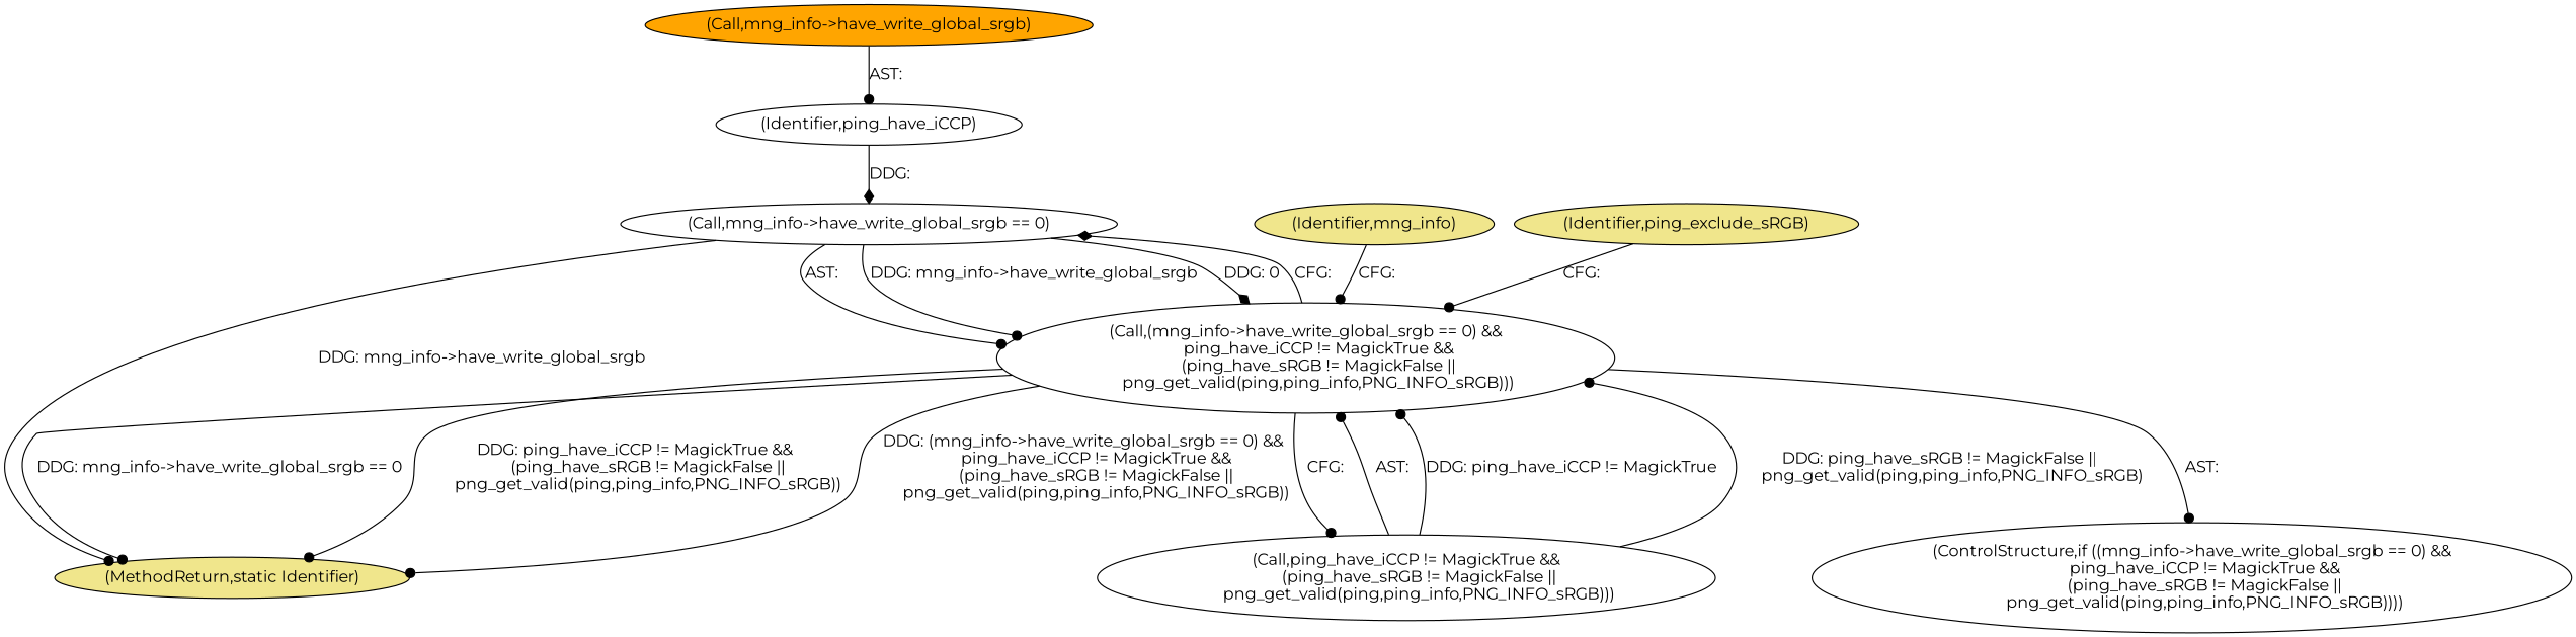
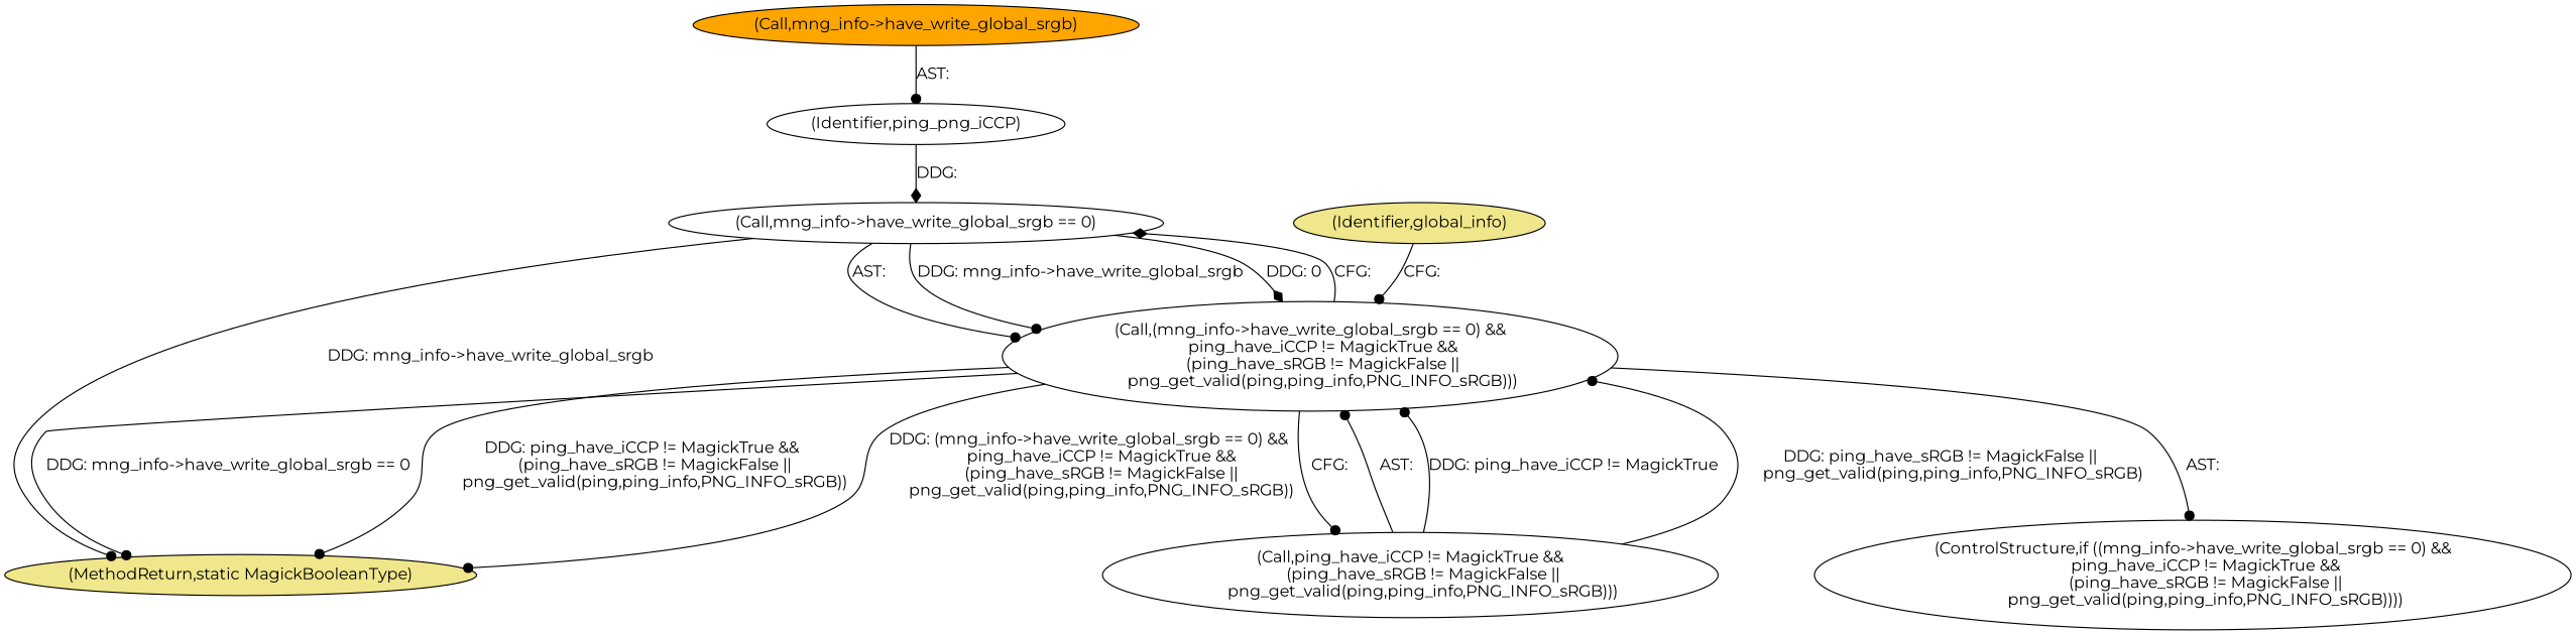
  digraph {
    fontname=Montserrat
    node [fillcolor=white fontname=Montserrat style=filled]
    edge [arrowhead=dot fontname=Montserrat]
    n1 [label="(Call,mng_info->have_write_global_srgb == 0)"]
    n2 [label="(Call,(mng_info->have_write_global_srgb == 0) &&\n      ping_have_iCCP != MagickTrue &&\n      (ping_have_sRGB != MagickFalse ||\n      png_get_valid(ping,ping_info,PNG_INFO_sRGB)))"]
-   n3 [fillcolor=khaki label="(MethodReturn,static Identifier)"]
+   n3 [fillcolor=khaki label="(MethodReturn,static MagickBooleanType)"]
    n4 [label="(Call,ping_have_iCCP != MagickTrue &&\n      (ping_have_sRGB != MagickFalse ||\n      png_get_valid(ping,ping_info,PNG_INFO_sRGB)))"]
    n5 [label="(ControlStructure,if ((mng_info->have_write_global_srgb == 0) &&\n      ping_have_iCCP != MagickTrue &&\n      (ping_have_sRGB != MagickFalse ||\n      png_get_valid(ping,ping_info,PNG_INFO_sRGB))))"]
-   n6 [fillcolor=khaki label="(Identifier,mng_info)"]
+   n6 [fillcolor=khaki label="(Identifier,global_info)"]
    n7 [fillcolor=orange label="(Call,mng_info->have_write_global_srgb)"]
-   n8 [label="(Identifier,ping_have_iCCP)"]
-   n9 [fillcolor=khaki label="(Identifier,ping_exclude_sRGB)"]
+   n8 [label="(Identifier,ping_png_iCCP)"]
    n1 -> n2 [label="AST: "]
    n1 -> n2 [label="DDG: mng_info->have_write_global_srgb"]
    n1 -> n2 [arrowhead=diamond label="DDG: 0"]
    n1 -> n3 [label="DDG: mng_info->have_write_global_srgb"]
    n2 -> n1 [arrowhead=diamond label="CFG: "]
    n2 -> n3 [label="DDG: mng_info->have_write_global_srgb == 0"]
    n2 -> n3 [label="DDG: ping_have_iCCP != MagickTrue &&\n      (ping_have_sRGB != MagickFalse ||\n      png_get_valid(ping,ping_info,PNG_INFO_sRGB))"]
    n2 -> n3 [label="DDG: (mng_info->have_write_global_srgb == 0) &&\n      ping_have_iCCP != MagickTrue &&\n      (ping_have_sRGB != MagickFalse ||\n      png_get_valid(ping,ping_info,PNG_INFO_sRGB))"]
    n2 -> n4 [label="CFG: "]
    n2 -> n5 [label="AST: "]
    n4 -> n2 [label="AST: "]
    n4 -> n2 [label="DDG: ping_have_iCCP != MagickTrue"]
    n4 -> n2 [label="DDG: ping_have_sRGB != MagickFalse ||\n      png_get_valid(ping,ping_info,PNG_INFO_sRGB)"]
    n6 -> n2 [label="CFG: "]
    n7 -> n8 [label="AST: "]
    n8 -> n1 [arrowhead=diamond label="DDG: "]
-   n9 -> n2 [label="CFG: "]
  }
